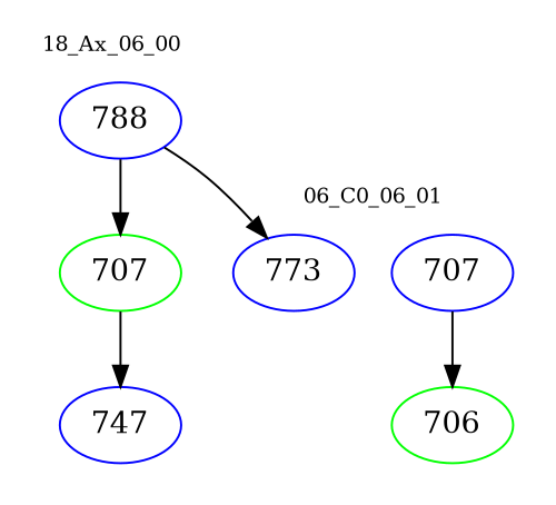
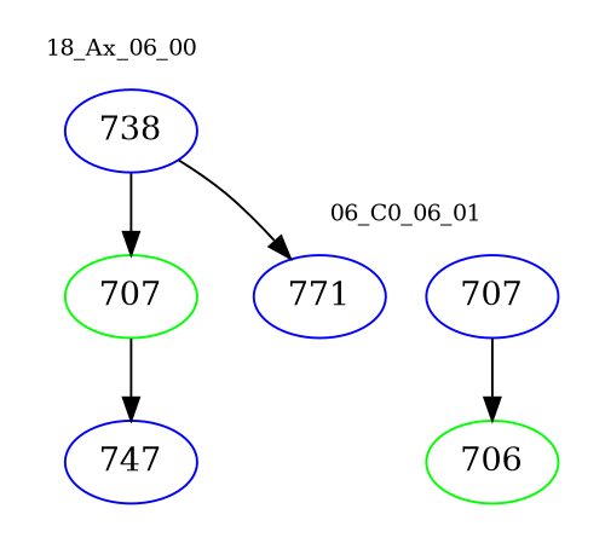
  digraph {
    node [color=blue]
    edge [color=black]
-   n1 [label=788]
+   n1 [label=738]
    n2 [color=green label=707]
    n3 [label=747]
    n4 [label=707]
    n5 [color=green label=706]
-   n6 [label=773]
+   n6 [label=771]
    subgraph cluster_1 {
      color=white
      fontsize=10
      label="18_Ax_06_00"
      n1
      n2
      n3
    }
    subgraph cluster_2 {
      color=white
      fontsize=10
      label="06_C0_06_01"
      n4
      n5
      n6
    }
    n1 -> n2
    n1 -> n6
    n2 -> n3
    n4 -> n5
  }
